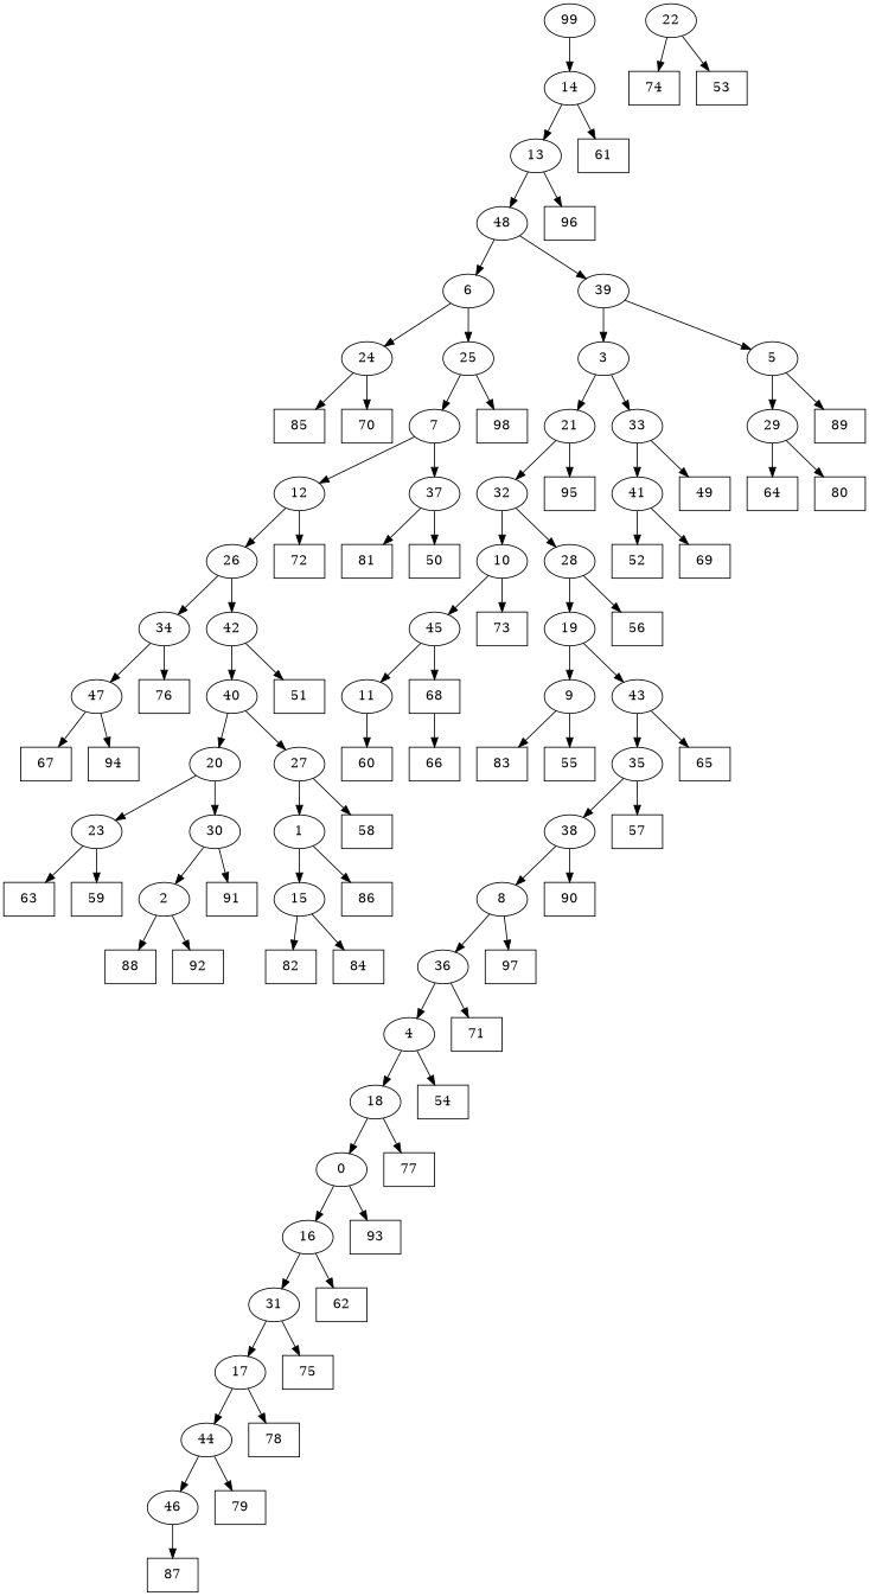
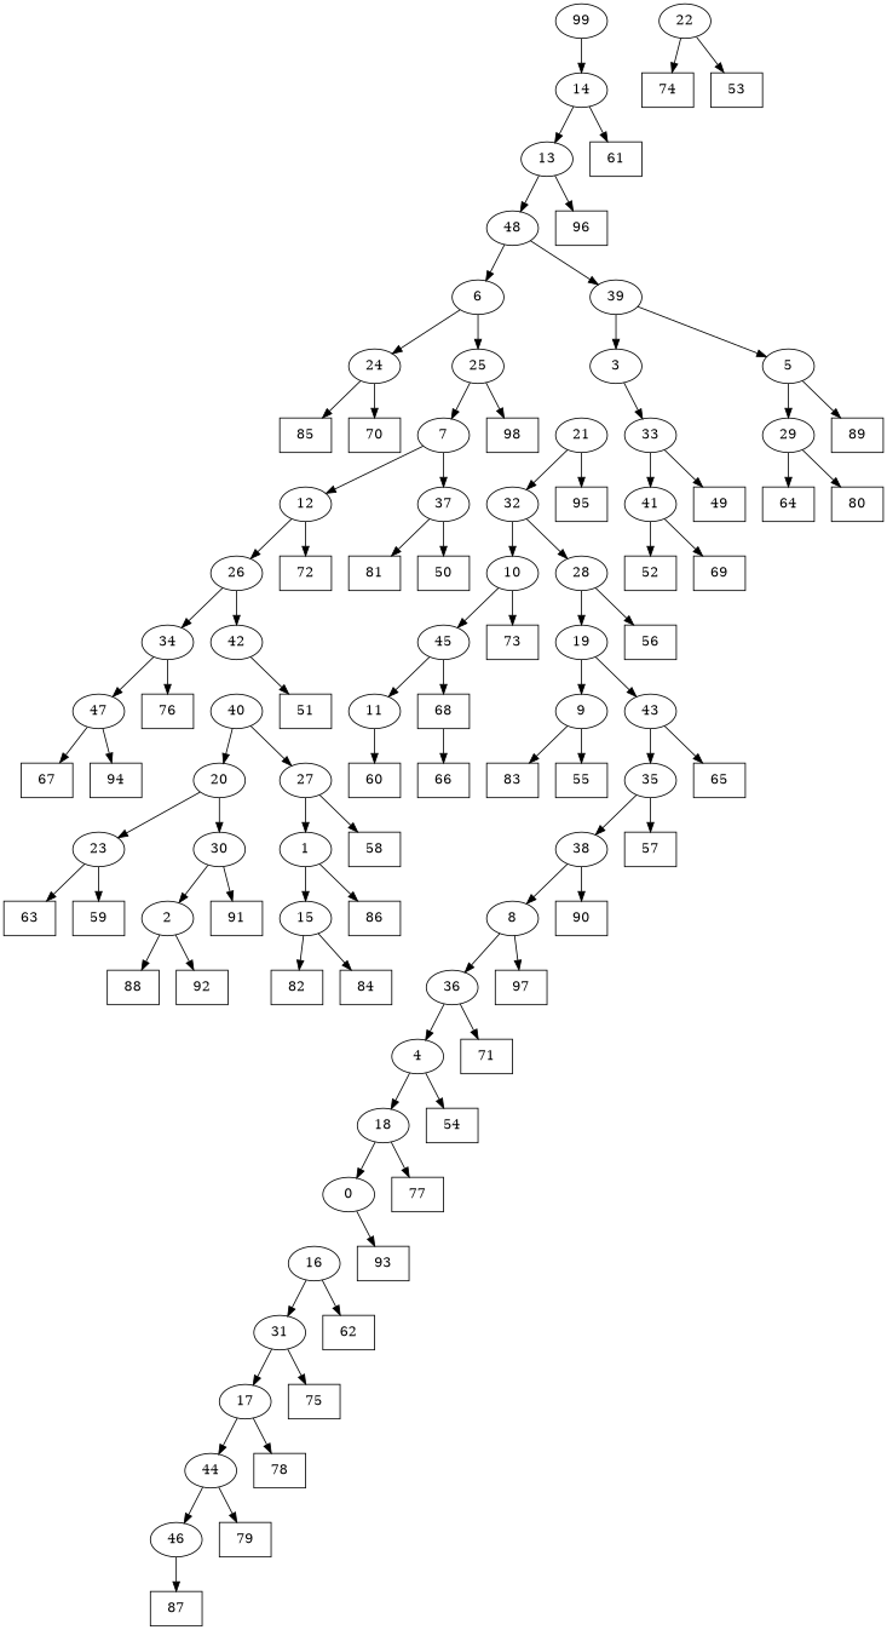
  digraph {
    n1 [label=0]
    n2 [label=16]
    n3 [label=93 shape=box]
    n4 [label=31]
    n5 [label=62 shape=box]
    n6 [label=1]
    n7 [label=15]
    n8 [label=86 shape=box]
    n9 [label=82 shape=box]
    n10 [label=84 shape=box]
    n11 [label=2]
    n12 [label=88 shape=box]
    n13 [label=92 shape=box]
    n14 [label=3]
    n15 [label=21]
    n16 [label=33]
    n17 [label=32]
    n18 [label=95 shape=box]
    n19 [label=41]
    n20 [label=49 shape=box]
    n21 [label=4]
    n22 [label=18]
    n23 [label=54 shape=box]
    n24 [label=77 shape=box]
    n25 [label=5]
    n26 [label=29]
    n27 [label=89 shape=box]
    n28 [label=64 shape=box]
    n29 [label=80 shape=box]
    n30 [label=6]
    n31 [label=24]
    n32 [label=25]
    n33 [label=85 shape=box]
    n34 [label=70 shape=box]
    n35 [label=7]
    n36 [label=98 shape=box]
    n37 [label=12]
    n38 [label=37]
    n39 [label=26]
    n40 [label=72 shape=box]
    n41 [label=81 shape=box]
    n42 [label=50 shape=box]
    n43 [label=8]
    n44 [label=36]
    n45 [label=97 shape=box]
    n46 [label=71 shape=box]
    n47 [label=9]
    n48 [label=83 shape=box]
    n49 [label=55 shape=box]
    n50 [label=10]
    n51 [label=45]
    n52 [label=73 shape=box]
    n53 [label=11]
    n54 [label=68 shape=box]
    n55 [label=60 shape=box]
    n56 [label=66 shape=box]
    n57 [label=34]
    n58 [label=42]
    n59 [label=13]
    n60 [label=48]
    n61 [label=96 shape=box]
    n62 [label=39]
    n63 [label=14]
    n64 [label=61 shape=box]
    n65 [label=17]
    n66 [label=75 shape=box]
    n67 [label=44]
    n68 [label=78 shape=box]
    n69 [label=46]
    n70 [label=79 shape=box]
    n71 [label=19]
    n72 [label=43]
    n73 [label=35]
    n74 [label=65 shape=box]
    n75 [label=20]
    n76 [label=23]
    n77 [label=30]
    n78 [label=63 shape=box]
    n79 [label=59 shape=box]
    n80 [label=91 shape=box]
    n81 [label=28]
    n82 [label=22]
    n83 [label=74 shape=box]
    n84 [label=53 shape=box]
    n85 [label=47]
    n86 [label=76 shape=box]
    n87 [label=40]
    n88 [label=51 shape=box]
    n89 [label=27]
    n90 [label=58 shape=box]
    n91 [label=56 shape=box]
    n92 [label=52 shape=box]
    n93 [label=69 shape=box]
    n94 [label=67 shape=box]
    n95 [label=94 shape=box]
    n96 [label=38]
    n97 [label=57 shape=box]
    n98 [label=90 shape=box]
    n99 [label=87 shape=box]
    n100 [label=99]
-   n1 -> n2
    n1 -> n3
    n2 -> n4
    n2 -> n5
    n4 -> n65
    n4 -> n66
    n6 -> n7
    n6 -> n8
    n7 -> n9
    n7 -> n10
    n11 -> n12
    n11 -> n13
-   n14 -> n15
    n14 -> n16
    n15 -> n17
    n15 -> n18
    n16 -> n19
    n16 -> n20
    n17 -> n50
    n17 -> n81
    n19 -> n92
    n19 -> n93
    n21 -> n22
    n21 -> n23
    n22 -> n1
    n22 -> n24
    n25 -> n26
    n25 -> n27
    n26 -> n28
    n26 -> n29
    n30 -> n31
    n30 -> n32
    n31 -> n33
    n31 -> n34
    n32 -> n35
    n32 -> n36
    n35 -> n37
    n35 -> n38
    n37 -> n39
    n37 -> n40
    n38 -> n41
    n38 -> n42
    n39 -> n57
    n39 -> n58
    n43 -> n44
    n43 -> n45
    n44 -> n21
    n44 -> n46
    n47 -> n48
    n47 -> n49
    n50 -> n51
    n50 -> n52
    n51 -> n53
    n51 -> n54
    n53 -> n55
    n54 -> n56
    n57 -> n85
    n57 -> n86
-   n58 -> n87
    n58 -> n88
    n59 -> n60
    n59 -> n61
    n60 -> n30
    n60 -> n62
    n62 -> n14
    n62 -> n25
    n63 -> n59
    n63 -> n64
    n65 -> n67
    n65 -> n68
    n67 -> n69
    n67 -> n70
    n69 -> n99
    n71 -> n47
    n71 -> n72
    n72 -> n73
    n72 -> n74
    n73 -> n96
    n73 -> n97
    n75 -> n76
    n75 -> n77
    n76 -> n78
    n76 -> n79
    n77 -> n11
    n77 -> n80
    n81 -> n71
    n81 -> n91
    n82 -> n83
    n82 -> n84
    n85 -> n94
    n85 -> n95
    n87 -> n75
    n87 -> n89
    n89 -> n6
    n89 -> n90
    n96 -> n43
    n96 -> n98
    n100 -> n63
  }
